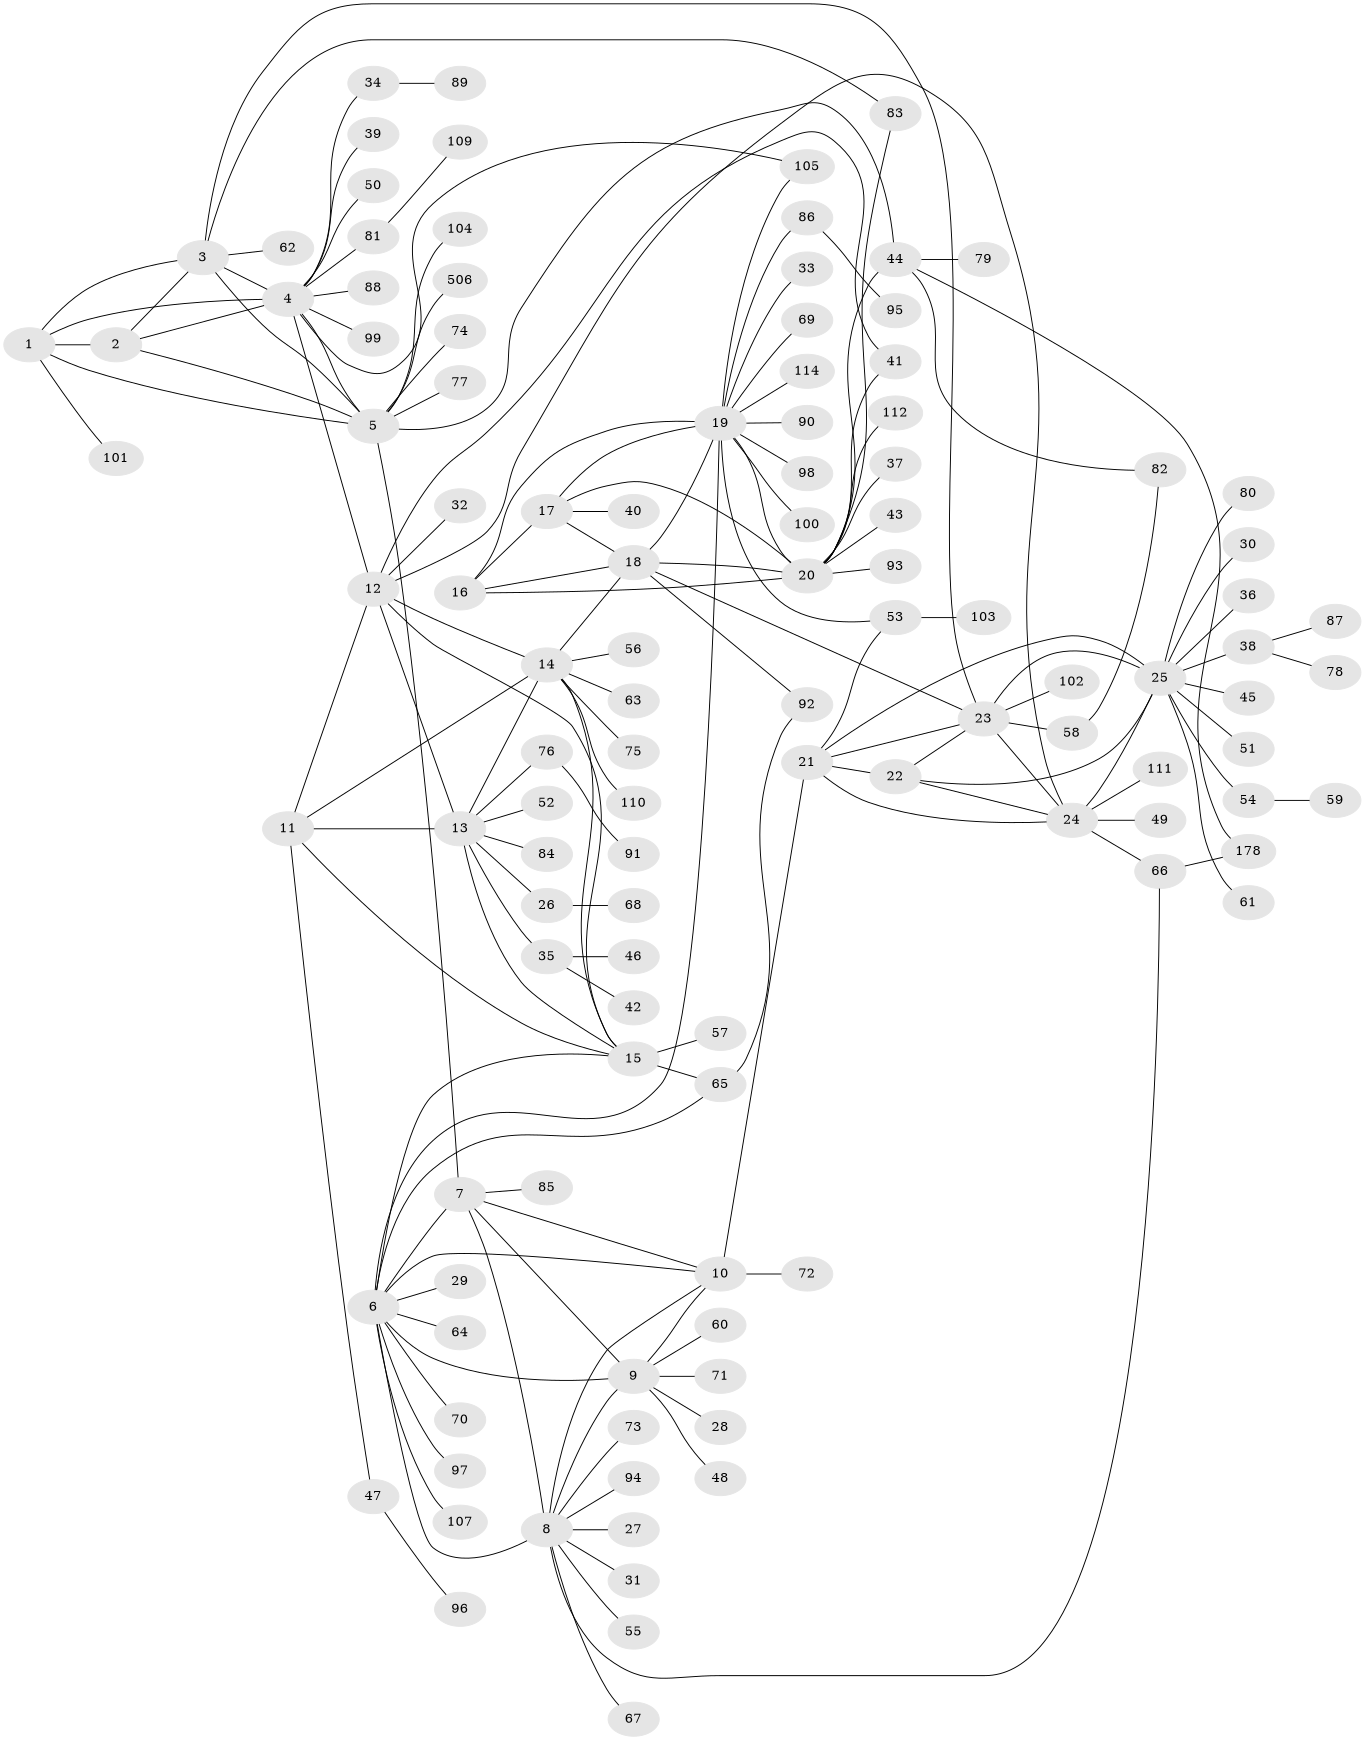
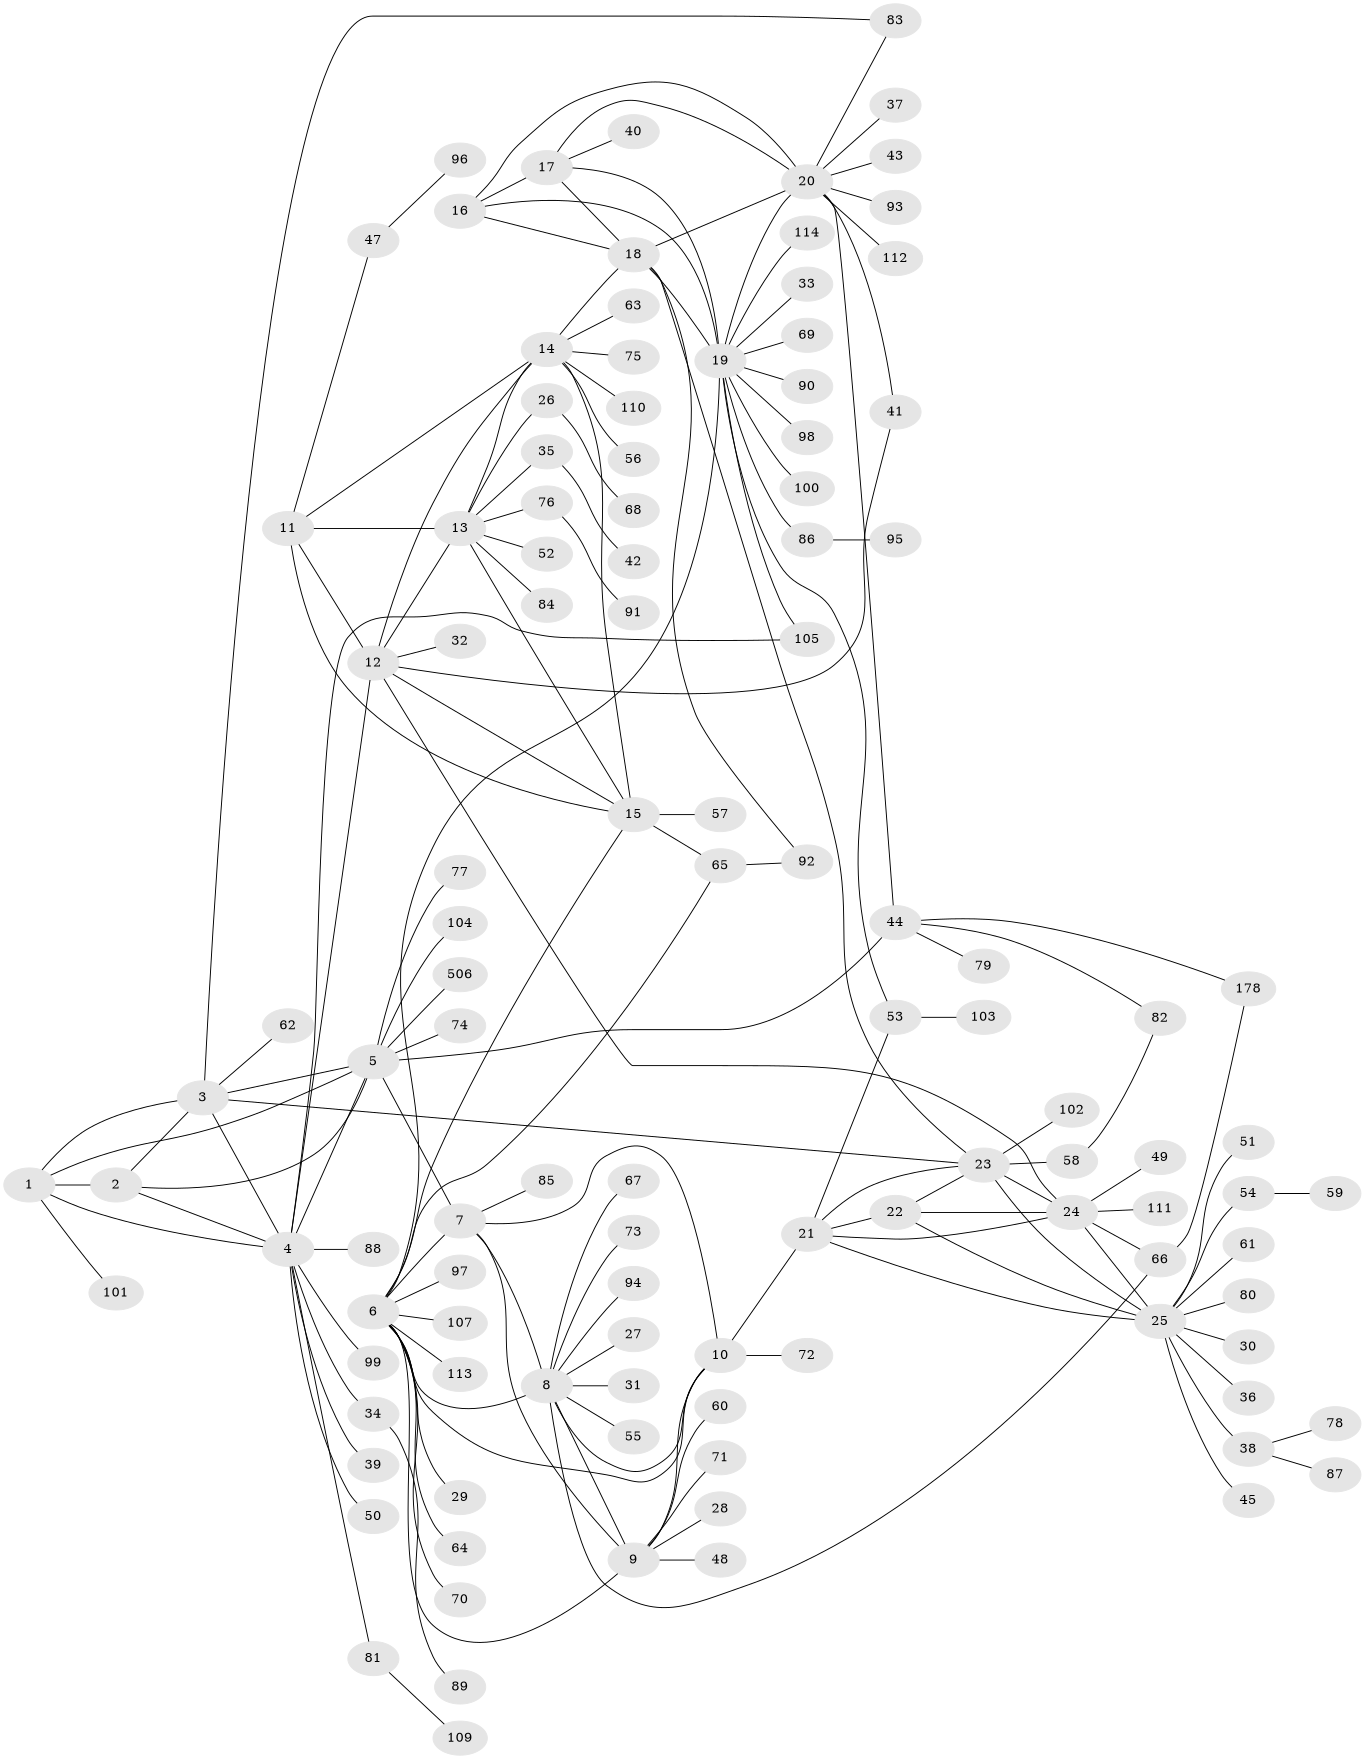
  graph {
    rankdir=LR
    node [color=gray90 style=filled]
    1
    2
    3
    4
    5
    101
    23
    62
    83
    12
    34
    39
    50
    81
    88
    99
    105
    7
    44
    74
    77
    104
    n23 [label=506]
    16
    19
    18
    17
    20
    24
    25
    58
    102
    15
    13
    14
    32
    41
    89
    109
    8
    9
    10
    85
    79
    82
    n46 [label=178]
    6
    29
    64
    65
    70
    97
    107
+   113
    27
    31
    55
    66
    67
    73
    94
    28
    48
    60
    71
    21
    72
    57
    33
    53
    69
    86
    90
    98
    100
    114
    92
    22
    11
    47
    26
    35
    52
    76
    84
    56
    63
    75
    110
    96
    49
    111
    68
    42
-   46
    91
    40
    37
    43
    93
    112
    103
    95
    30
    36
    38
    45
    51
    54
    61
    80
    78
    87
    59
    1 -- 2
    1 -- 3
    1 -- 4
    1 -- 5
    1 -- 101
    2 -- 3
    2 -- 4
    2 -- 5
    3 -- 4
    3 -- 5
    3 -- 23
    3 -- 62
    3 -- 83
    4 -- 5
    4 -- 12
    4 -- 34
    4 -- 39
    4 -- 50
    4 -- 81
    4 -- 88
    4 -- 99
    4 -- 105
    5 -- 7
    5 -- 44
    5 -- 74
    5 -- 77
    5 -- 104
    5 -- n23
    23 -- 24
    23 -- 25
    23 -- 58
    23 -- 102
    12 -- 24
    12 -- 15
    12 -- 13
    12 -- 14
    12 -- 32
    12 -- 41
    34 -- 89
    81 -- 109
    7 -- 8
    7 -- 9
    7 -- 10
    7 -- 85
    44 -- 79
    44 -- 82
    44 -- n46
    16 -- 19
    16 -- 18
    16 -- 17
    16 -- 20
    19 -- 105
    19 -- 20
    19 -- 33
    19 -- 53
    19 -- 69
    19 -- 86
    19 -- 90
    19 -- 98
    19 -- 100
    19 -- 114
    18 -- 23
    18 -- 19
    18 -- 20
    18 -- 92
    17 -- 19
    17 -- 18
    17 -- 20
    17 -- 40
    20 -- 83
    20 -- 44
    20 -- 41
    20 -- 37
    20 -- 43
    20 -- 93
    20 -- 112
    24 -- 25
    24 -- 66
    24 -- 49
    24 -- 111
    25 -- 30
    25 -- 36
    25 -- 38
    25 -- 45
    25 -- 51
    25 -- 54
    25 -- 61
    25 -- 80
    58 -- 82
    15 -- 65
    15 -- 57
    13 -- 15
    13 -- 14
    13 -- 26
    13 -- 35
    13 -- 52
    13 -- 76
    13 -- 84
    14 -- 18
    14 -- 15
    14 -- 56
    14 -- 63
    14 -- 75
    14 -- 110
    8 -- 9
    8 -- 10
    8 -- 27
    8 -- 31
    8 -- 55
    8 -- 66
    8 -- 67
    8 -- 73
    8 -- 94
    9 -- 10
    9 -- 28
    9 -- 48
    9 -- 60
    9 -- 71
    10 -- 21
    10 -- 72
    6 -- 7
    6 -- 19
    6 -- 15
    6 -- 8
    6 -- 9
    6 -- 10
    6 -- 29
    6 -- 64
    6 -- 65
    6 -- 70
    6 -- 97
    6 -- 107
+   6 -- 113
    65 -- 92
    66 -- n46
    21 -- 23
    21 -- 24
    21 -- 25
    21 -- 53
    21 -- 22
    53 -- 103
    86 -- 95
    22 -- 23
    22 -- 24
    22 -- 25
    11 -- 12
    11 -- 15
    11 -- 13
    11 -- 14
    11 -- 47
    47 -- 96
    26 -- 68
    35 -- 42
-   35 -- 46
    76 -- 91
    38 -- 78
    38 -- 87
    54 -- 59
  }
